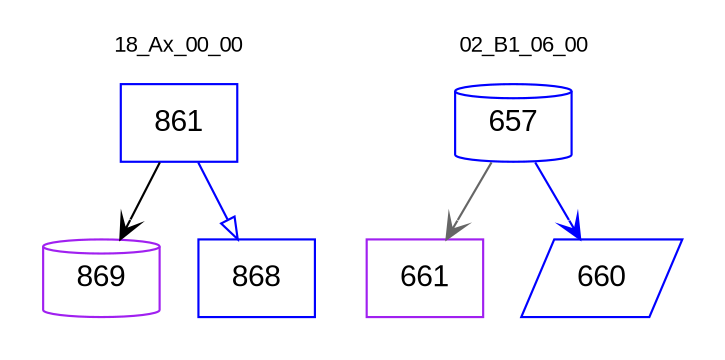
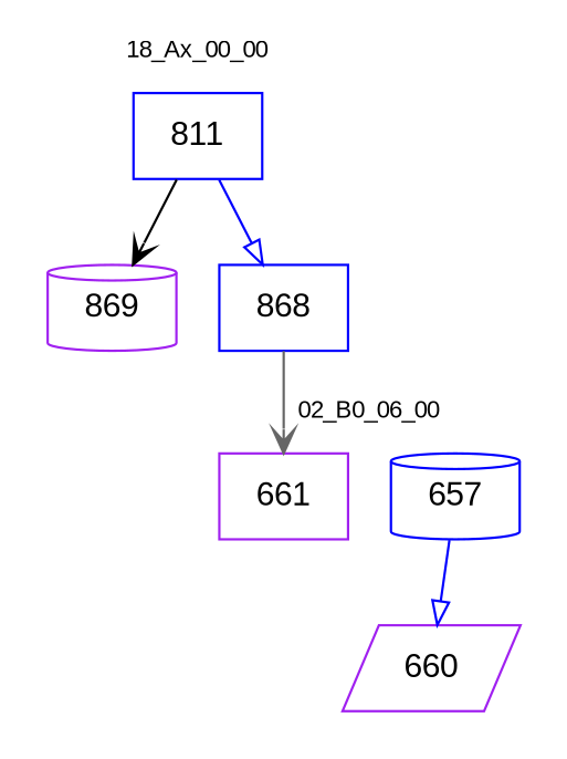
  digraph {
    fontname="Liberation Sans"
    node [color=blue fontname="Liberation Sans" shape=box]
    edge [arrowhead=vee color=blue fontname="Liberation Sans"]
-   n1 [label=861]
+   n1 [label=811]
    n2 [color=purple label=869 shape=cylinder]
    n3 [label=868]
    n4 [label=657 shape=cylinder]
    n5 [color=purple label=661]
-   n6 [label=660 shape=parallelogram]
+   n6 [color=purple label=660 shape=parallelogram]
    subgraph cluster_1 {
      color=white
      fontsize=10
      label="18_Ax_00_00"
      n1
      n2
      n3
    }
    subgraph cluster_2 {
      color=white
      fontsize=10
-     label="02_B1_06_00"
+     label="02_B0_06_00"
      n4
      n5
      n6
    }
    n1 -> n2 [color=black]
    n1 -> n3 [arrowhead=onormal]
-   n4 -> n5 [color=gray40]
-   n4 -> n6
+   n3 -> n5 [color=gray40]
+   n4 -> n6 [arrowhead=onormal]
  }
